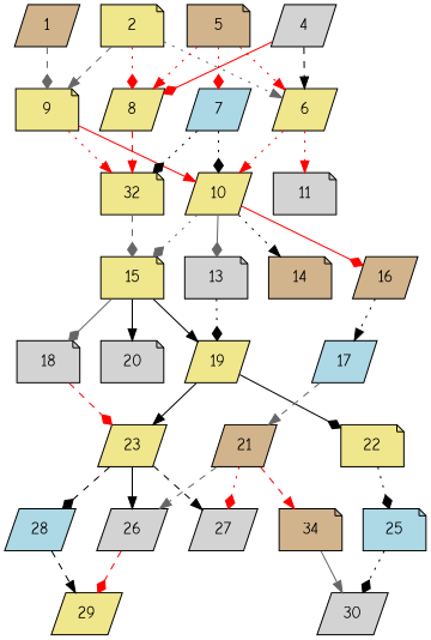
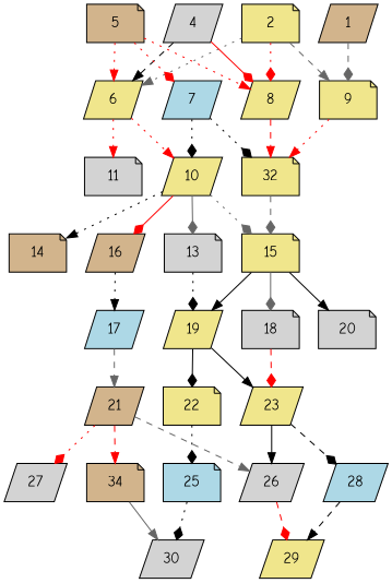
  digraph {
    fontname="Comic Neue"
    node [alpha=0.01 fillcolor=khaki fontname="Comic Neue" shape=parallelogram style=filled]
    edge [arrowhead=normal color=black fontname="Comic Neue" style=dotted]
    1 [alpha=0.10 expect_size=20971520 fillcolor=tan]
    9 [alpha=0.10 expect_size=38342656 shape=note]
    10 [expect_size=51444736]
    n4 [alpha=0.05 expect_size=49830912 label=32 shape=note]
    13 [expect_size=50623488 fillcolor=lightgrey shape=note]
    14 [alpha=0.16 expect_size=18134016 fillcolor=tan shape=note]
    15 [alpha=0.10 expect_size=14148608 shape=note]
    16 [expect_size=50582528 fillcolor=tan]
    2 [alpha=0.00 expect_size=41608192 shape=note]
    6 [alpha=0.16 expect_size=9732096]
    8 [alpha=0.03 expect_size=19950592]
    11 [alpha=0.18 expect_size=26858496 fillcolor=lightgrey shape=note]
    4 [alpha=0.18 expect_size=23263232 fillcolor=lightgrey]
    5 [alpha=0.15 expect_size=11743232 fillcolor=tan shape=note]
    7 [alpha=0.09 expect_size=51432448 fillcolor=lightblue]
    19 [expect_size=23198720]
    18 [alpha=0.14 expect_size=15136768 fillcolor=lightgrey shape=note]
    20 [alpha=0.09 expect_size=45655040 fillcolor=lightgrey shape=note]
    17 [alpha=0.08 expect_size=40142848 fillcolor=lightblue]
    23 [alpha=0.04 expect_size=9945088]
    22 [alpha=0.14 expect_size=44193792 shape=note]
    21 [alpha=0.04 expect_size=49088512 fillcolor=tan]
    26 [alpha=0.03 expect_size=25820160 fillcolor=lightgrey]
    27 [alpha=0.04 expect_size=27103232 fillcolor=lightgrey]
    28 [alpha=0.12 expect_size=45989888 fillcolor=lightblue]
    25 [expect_size=49513472 fillcolor=lightblue shape=note]
    n27 [expect_size=12520448 fillcolor=tan label=34 shape=note]
    30 [alpha=0.15 expect_size=33025024 fillcolor=lightgrey]
    29 [alpha=0.14 expect_size=30907392]
    1 -> 9 [arrowhead=diamond color=gray40 style=dashed]
-   9 -> 10 [color=red style=solid]
    9 -> n4 [color=red]
    10 -> 13 [arrowhead=diamond color=gray40 style=solid]
    10 -> 14
    10 -> 15 [arrowhead=diamond color=gray40]
    10 -> 16 [arrowhead=diamond color=red style=solid]
    n4 -> 15 [arrowhead=diamond color=gray40 style=dashed]
    13 -> 19 [arrowhead=diamond]
    15 -> 19 [style=solid]
    15 -> 18 [arrowhead=diamond color=gray40 style=solid]
    15 -> 20 [style=solid]
    16 -> 17
    2 -> 9 [color=gray40 style=dashed]
    2 -> 6 [color=gray40]
    2 -> 8 [arrowhead=diamond color=red]
    6 -> 10 [color=red]
    6 -> 11 [color=red]
    8 -> n4 [color=red style=dashed]
    4 -> 6 [style=dashed]
    4 -> 8 [arrowhead=diamond color=red style=solid]
    5 -> 6 [color=red]
    5 -> 8 [color=red]
    5 -> 7 [arrowhead=diamond color=red]
    7 -> 10 [arrowhead=diamond]
    7 -> n4 [arrowhead=diamond]
    19 -> 23 [style=solid]
    19 -> 22 [arrowhead=diamond style=solid]
    18 -> 23 [arrowhead=diamond color=red style=dashed]
    17 -> 21 [color=gray40 style=dashed]
    23 -> 26 [style=solid]
-   23 -> 27 [style=dashed]
    23 -> 28 [arrowhead=diamond style=dashed]
    22 -> 25 [arrowhead=diamond]
    21 -> 26 [color=gray40 style=dashed]
    21 -> 27 [arrowhead=diamond color=red]
    21 -> n27 [color=red style=dashed]
    26 -> 29 [arrowhead=diamond color=red style=dashed]
    28 -> 29 [style=dashed]
    25 -> 30 [arrowhead=diamond]
    n27 -> 30 [color=gray40 style=solid]
  }
